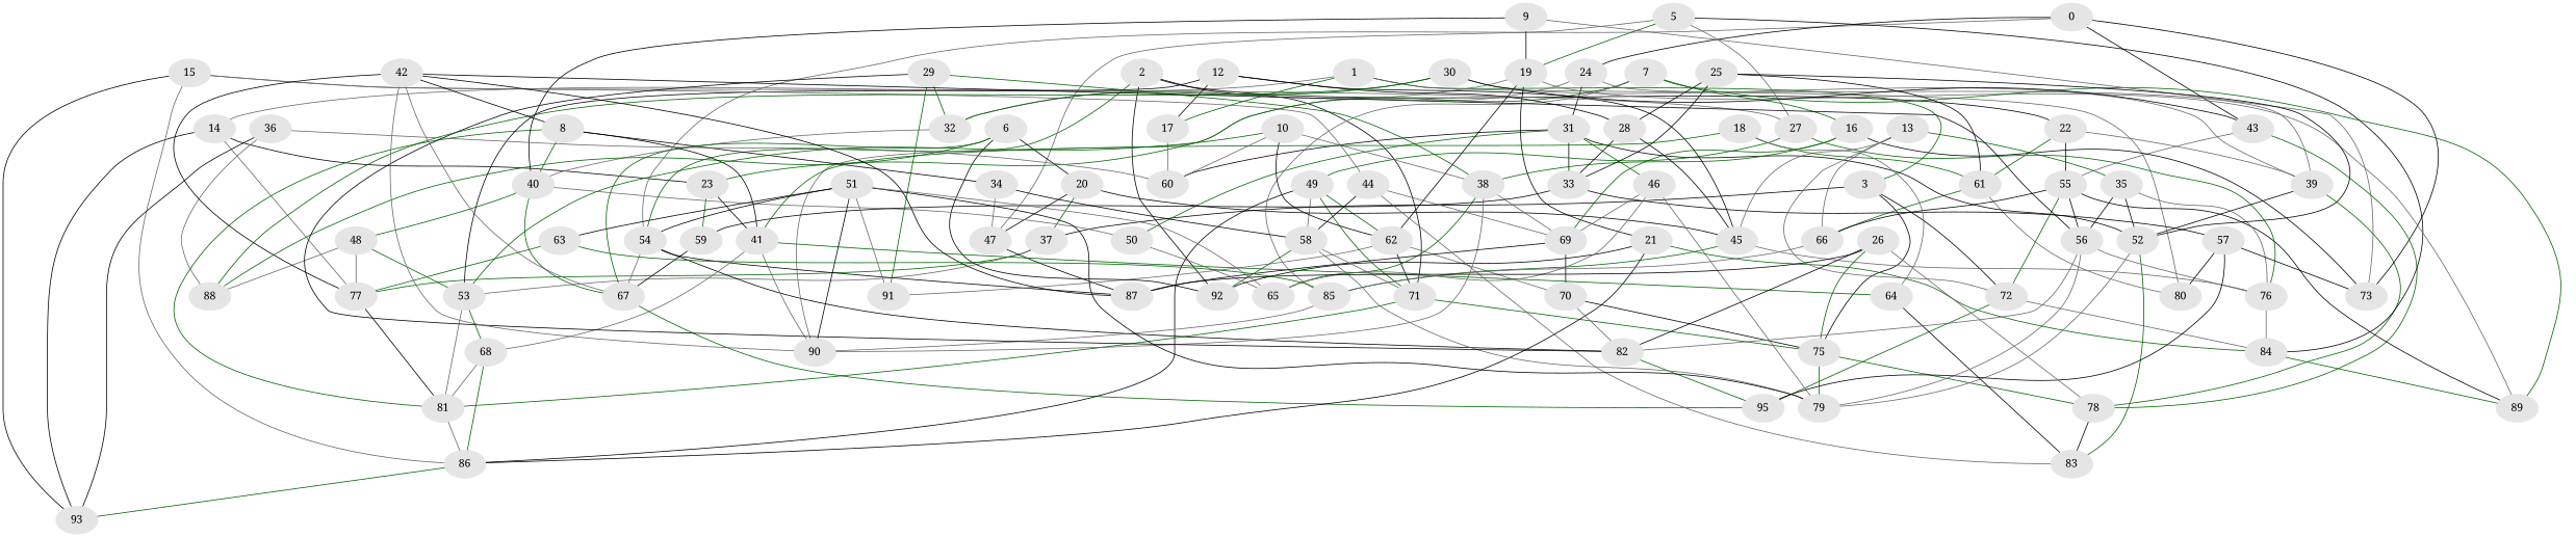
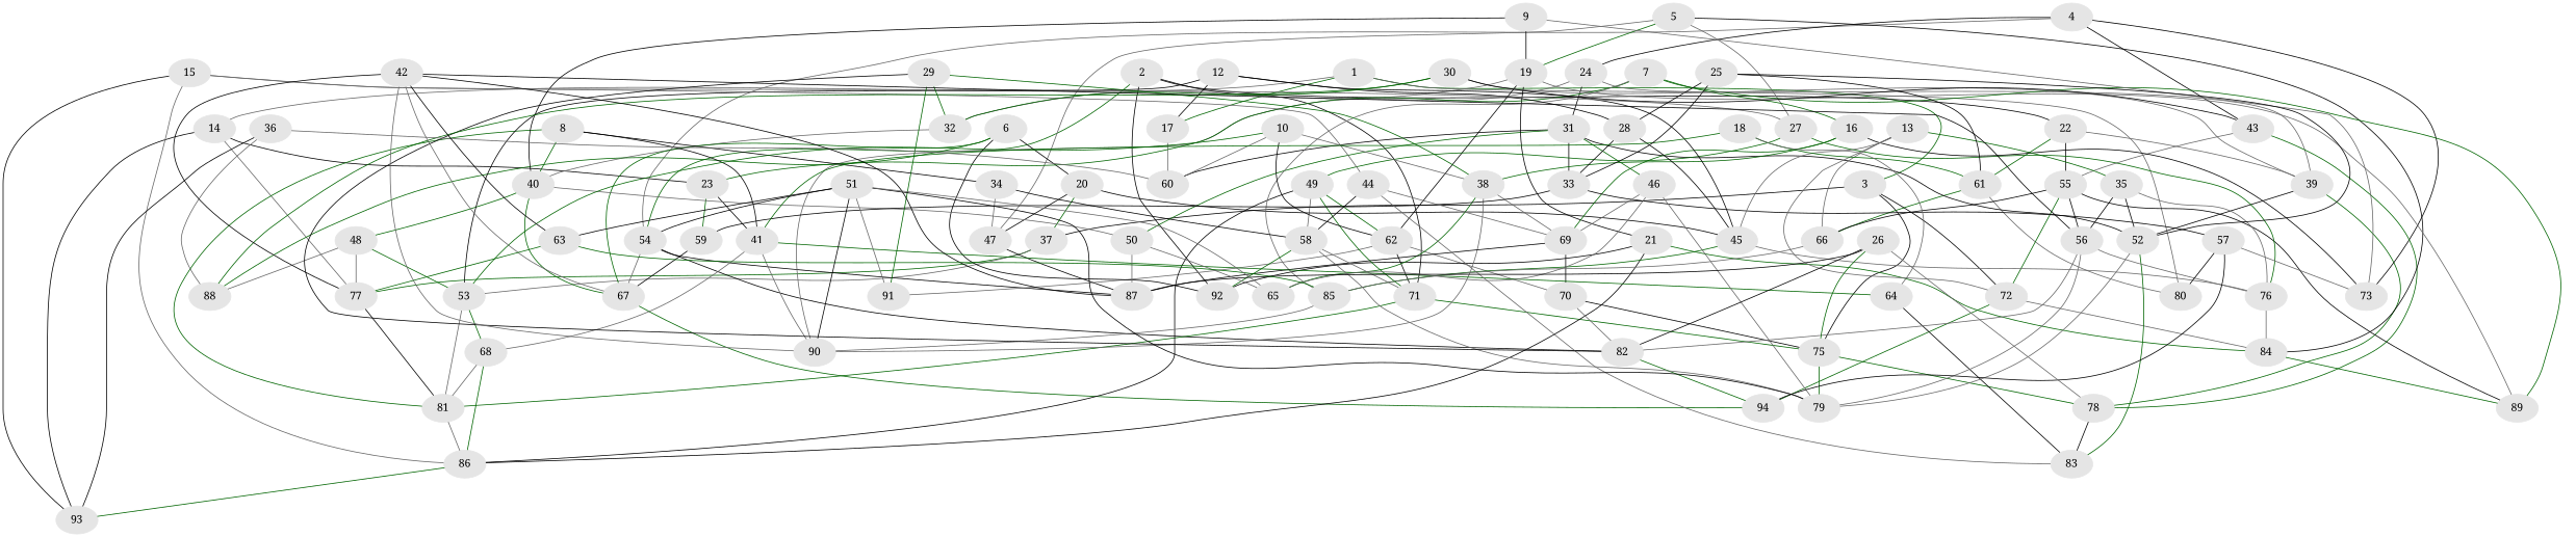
  graph {
    fontname="Noto Serif"
    node [color=gray90 fontname="Noto Serif" style=filled]
    edge [color=black fontname="Noto Serif" weight=1.0]
    1
    3
    14
    17
    80
    37
    72
    75
    23
    77
    93
    60
    2
    22
    54
    71
    92
    61
    39
    55
    67
    82
    87
    81
    53
    84
-   94 [label=95]
+   94
    78
    79
-   4 [label=0]
+   4
    24
    43
    73
    31
    90
    5
    19
    27
    47
    89
    62
    21
    32
    49
    76
    6
    20
    88
    45
    7
    16
    85
    38
    69
    41
    59
    8
    34
    40
    58
    50
    48
    64
    68
    86
    9
    10
    65
    91
    70
    83
    12
    28
    33
    13
    35
    66
    52
    56
    15
    44
    18
    46
    25
    57
    26
    29
    30
    36
    42
    63
    51
    1 -- 3 [color=darkgreen]
    1 -- 14 [color=gray40]
    1 -- 17 [color=darkgreen]
    1 -- 80 [color=gray40]
    3 -- 37
    3 -- 72
    3 -- 75
    14 -- 23
    14 -- 77 [color=gray40]
    14 -- 93
    17 -- 60 [color=gray40]
    37 -- 77 [color=darkgreen]
    37 -- 53 [color=gray40]
    72 -- 84 [color=gray40]
    72 -- 94 [color=darkgreen weight=2.0]
    75 -- 78 [color=darkgreen]
    75 -- 79 [color=darkgreen]
    23 -- 41
    23 -- 59 [color=darkgreen]
    77 -- 81
    2 -- 22
    2 -- 54 [color=darkgreen]
    2 -- 71
    2 -- 92
    22 -- 61 [color=darkgreen]
    22 -- 39 [color=gray40]
    22 -- 55
    54 -- 67 [color=gray40]
    54 -- 82
    54 -- 87
    71 -- 75 [color=darkgreen]
    71 -- 81 [color=darkgreen]
    61 -- 80 [color=gray40]
    61 -- 66 [color=darkgreen]
    39 -- 78 [color=darkgreen weight=2.0]
    39 -- 52
    55 -- 72 [color=darkgreen]
    55 -- 89
    55 -- 66
    55 -- 56
    67 -- 94 [color=darkgreen]
    82 -- 94 [color=darkgreen]
    81 -- 86 [color=gray40]
    53 -- 81 [color=gray40]
    53 -- 68 [color=darkgreen]
    84 -- 89 [color=darkgreen]
    78 -- 83
    4 -- 54 [color=gray40]
    4 -- 24
    4 -- 43
    4 -- 73
    24 -- 39 [color=gray40]
    24 -- 31
    24 -- 90 [color=gray40]
    43 -- 55 [color=gray40]
    43 -- 78 [color=darkgreen]
    31 -- 60
    31 -- 50 [color=darkgreen]
    31 -- 33
    31 -- 52
    31 -- 46 [color=darkgreen]
    5 -- 84
    5 -- 19 [color=darkgreen]
    5 -- 27 [color=gray40]
    5 -- 47 [color=gray40]
    19 -- 89 [color=gray40]
    19 -- 62
    19 -- 21
    19 -- 32 [color=gray40]
    27 -- 49 [color=darkgreen]
    27 -- 76 [color=darkgreen]
    47 -- 87
    62 -- 71
    62 -- 91 [color=gray40]
    62 -- 70 [color=gray40]
    21 -- 92
    21 -- 84 [color=darkgreen]
    21 -- 86
    32 -- 40 [color=gray40]
    49 -- 71 [color=darkgreen]
    49 -- 62 [color=darkgreen weight=2.0]
    49 -- 58 [color=gray40]
    49 -- 86
    76 -- 84 [color=gray40 weight=2.0]
    6 -- 92
    6 -- 67 [color=darkgreen]
    6 -- 20
    6 -- 88 [color=darkgreen]
    20 -- 37 [color=darkgreen]
    20 -- 47
    20 -- 45
    45 -- 76 [color=gray40]
    45 -- 85 [color=darkgreen]
    7 -- 23 [color=darkgreen]
    7 -- 89 [color=darkgreen]
    7 -- 16 [color=darkgreen]
    7 -- 85 [color=gray40]
    16 -- 73
    16 -- 38 [color=darkgreen]
    16 -- 69 [color=darkgreen]
    85 -- 90 [color=gray40]
    38 -- 90 [color=gray40]
    38 -- 69 [color=gray40]
    38 -- 65 [color=darkgreen]
    69 -- 87
    69 -- 70
    41 -- 90 [color=gray40]
    41 -- 64 [color=darkgreen]
    41 -- 68 [color=gray40]
    59 -- 67
    8 -- 81 [color=darkgreen]
    8 -- 41
    8 -- 34
    8 -- 40 [color=darkgreen]
    34 -- 47 [color=gray40]
    34 -- 58
    40 -- 67 [color=darkgreen]
    40 -- 50 [color=gray40]
    40 -- 48 [color=darkgreen]
    58 -- 71 [color=gray40]
    58 -- 92 [color=darkgreen]
    58 -- 79 [color=gray40]
+   50 -- 87 [color=gray40]
    50 -- 65 [color=gray40]
    48 -- 77 [color=gray40]
    48 -- 53 [color=darkgreen]
    48 -- 88 [color=gray40]
    64 -- 83
    68 -- 81 [color=gray40]
    68 -- 86 [color=darkgreen]
    86 -- 93 [color=darkgreen]
    9 -- 73 [color=gray40]
    9 -- 19
    9 -- 40
    10 -- 60 [color=gray40]
    10 -- 53 [color=darkgreen]
    10 -- 62
    10 -- 38 [color=gray40]
    70 -- 75
    70 -- 82 [color=gray40]
    12 -- 17
    12 -- 53
    12 -- 45
    12 -- 28
    28 -- 45
    28 -- 33
    33 -- 59
    33 -- 57 [weight=2.0]
    13 -- 72 [color=gray40]
    13 -- 45 [color=gray40]
    13 -- 35 [color=darkgreen]
    13 -- 66 [color=gray40]
    35 -- 76 [color=gray40]
    35 -- 52
    35 -- 56
    66 -- 85 [color=gray40]
    52 -- 79 [color=gray40]
    52 -- 83 [color=darkgreen]
    56 -- 82 [color=gray40]
    56 -- 79 [color=gray40]
    56 -- 76 [color=gray40]
    15 -- 93
    15 -- 27 [color=gray40]
    15 -- 86 [color=gray40]
    15 -- 44 [color=gray40]
    44 -- 69 [color=gray40]
    44 -- 58
    44 -- 83 [color=gray40]
    18 -- 61 [color=darkgreen weight=2.0]
    18 -- 41 [color=darkgreen]
    18 -- 64 [color=gray40]
    46 -- 79 [color=gray40]
    46 -- 69 [color=gray40]
    46 -- 65 [color=gray40]
    25 -- 61
    25 -- 28
    25 -- 33
    25 -- 52
    57 -- 80 [weight=2.0]
    57 -- 94
-   57 -- 73
+   57 -- 73 [color=gray40]
    26 -- 75 [color=darkgreen]
    26 -- 82
    26 -- 87
    26 -- 78 [color=gray40]
    29 -- 82
    29 -- 32 [color=darkgreen]
    29 -- 38 [color=darkgreen]
    29 -- 91 [color=darkgreen]
    30 -- 39 [color=gray40]
    30 -- 43
    30 -- 32 [color=darkgreen]
    30 -- 88 [color=darkgreen]
    36 -- 93
    36 -- 60 [color=gray40 weight=2.0]
    36 -- 88 [color=gray40]
    42 -- 77
    42 -- 67 [color=gray40]
    42 -- 87
    42 -- 90 [color=gray40]
    42 -- 56
-   42 -- 8
+   42 -- 63
    63 -- 77 [color=darkgreen]
    63 -- 85 [color=darkgreen]
    51 -- 54
    51 -- 79
    51 -- 90
    51 -- 65 [color=gray40]
    51 -- 91 [color=gray40]
    51 -- 63
  }
